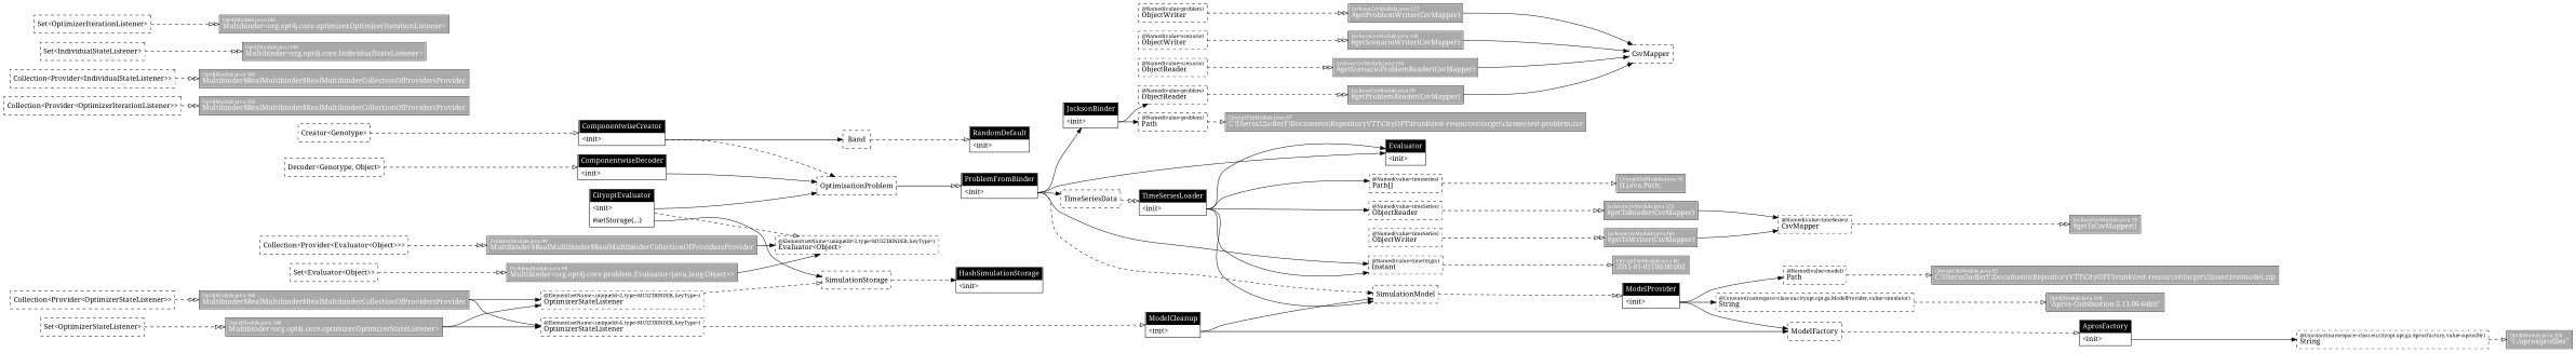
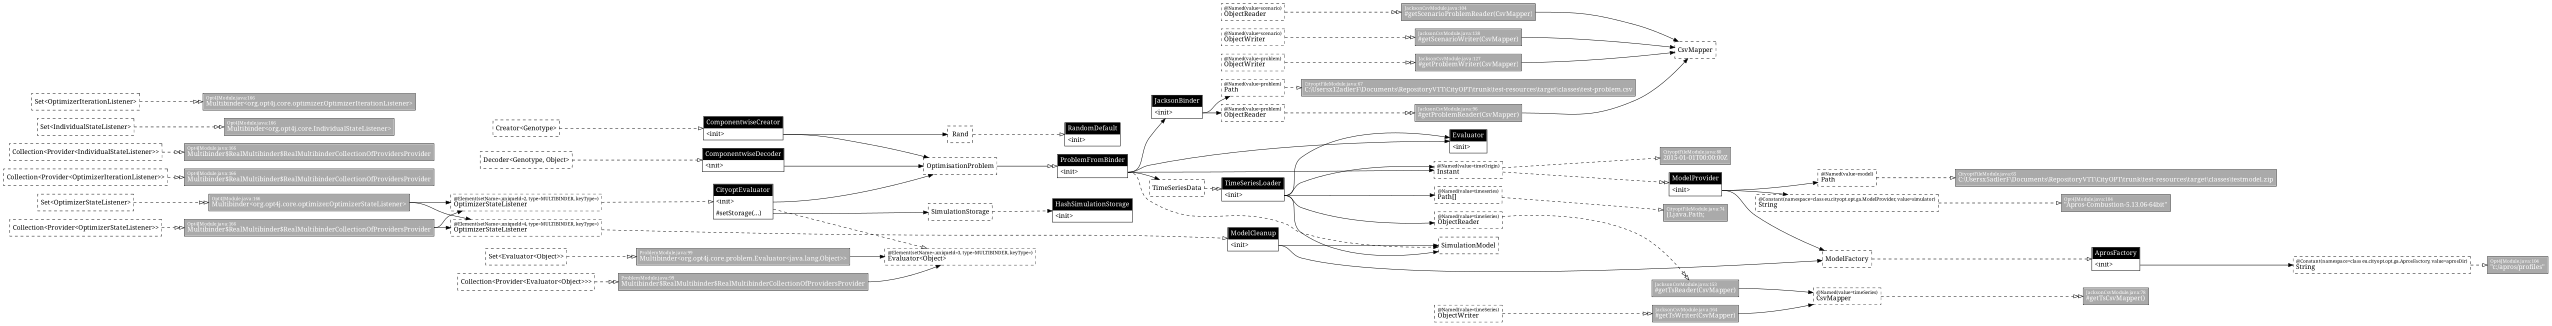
  digraph {
    fontname="Noto Serif"
    rankdir=LR
    node [fontname="Noto Serif" margin="0.02,0" shape=box style=dashed]
    edge [arrowhead=normal arrowtail=none fontname="Noto Serif" style=solid]
    n1 [label=<<table cellspacing="0" cellpadding="5" cellborder="0" border="0"><tr><td align="left" port="header" bgcolor="#ffffff"><font color="#000000" point-size="10">@Named(value=scenario)<br align="left"/></font><font color="#000000">ObjectReader<br align="left"/></font></td></tr></table>>]
    n2 [label=<<table cellspacing="0" cellpadding="5" cellborder="0" border="0"><tr><td align="left" port="header" bgcolor="#aaaaaa"><font color="#ffffff" point-size="10">JacksonCsvModule.java:104<br align="left"/></font><font color="#ffffff">#getScenarioProblemReader(CsvMapper)<br align="left"/></font></td></tr></table>> style=solid]
    n3 [label=<<table cellspacing="0" cellpadding="5" cellborder="0" border="0"><tr><td align="left" port="header" bgcolor="#ffffff"><font color="#000000">CsvMapper<br align="left"/></font></td></tr></table>>]
    n4 [label=<<table cellspacing="0" cellpadding="5" cellborder="0" border="0"><tr><td align="left" port="header" bgcolor="#aaaaaa"><font color="#ffffff" point-size="10">Opt4JModule.java:166<br align="left"/></font><font color="#ffffff">Multibinder&lt;org.opt4j.core.optimizer.OptimizerStateListener&gt;<br align="left"/></font></td></tr></table>> style=solid]
    n5 [label=<<table cellspacing="0" cellpadding="5" cellborder="0" border="0"><tr><td align="left" port="header" bgcolor="#ffffff"><font color="#000000" point-size="10">@Element(setName=,uniqueId=4, type=MULTIBINDER, keyType=)<br align="left"/></font><font color="#000000">OptimizerStateListener<br align="left"/></font></td></tr></table>>]
    n6 [label=<<table cellspacing="0" cellpadding="5" cellborder="0" border="0"><tr><td align="left" port="header" bgcolor="#ffffff"><font color="#000000" point-size="10">@Element(setName=,uniqueId=2, type=MULTIBINDER, keyType=)<br align="left"/></font><font color="#000000">OptimizerStateListener<br align="left"/></font></td></tr></table>>]
    n7 [label=<<table cellspacing="0" cellpadding="5" cellborder="0" border="0"><tr><td align="left" port="header" bgcolor="#000000"><font color="#ffffff">ModelCleanup<br align="left"/></font></td></tr><tr><td align="left" port="m_c30480f0">&lt;init&gt;</td></tr></table>> style=solid]
    n8 [label=<<table cellspacing="0" cellpadding="5" cellborder="0" border="0"><tr><td align="left" port="header" bgcolor="#000000"><font color="#ffffff">CityoptEvaluator<br align="left"/></font></td></tr><tr><td align="left" port="m_b322dedc">&lt;init&gt;</td></tr><tr><td align="left" port="m_f3cc1565">#setStorage(...)</td></tr></table>> style=solid]
    n9 [label=<<table cellspacing="0" cellpadding="5" cellborder="0" border="0"><tr><td align="left" port="header" bgcolor="#ffffff"><font color="#000000" point-size="10">@Named(value=problem)<br align="left"/></font><font color="#000000">ObjectReader<br align="left"/></font></td></tr></table>>]
    n10 [label=<<table cellspacing="0" cellpadding="5" cellborder="0" border="0"><tr><td align="left" port="header" bgcolor="#aaaaaa"><font color="#ffffff" point-size="10">JacksonCsvModule.java:96<br align="left"/></font><font color="#ffffff">#getProblemReader(CsvMapper)<br align="left"/></font></td></tr></table>> style=solid]
    n11 [label=<<table cellspacing="0" cellpadding="5" cellborder="0" border="0"><tr><td align="left" port="header" bgcolor="#ffffff"><font color="#000000">Collection&lt;Provider&lt;OptimizerStateListener&gt;&gt;<br align="left"/></font></td></tr></table>>]
    n12 [label=<<table cellspacing="0" cellpadding="5" cellborder="0" border="0"><tr><td align="left" port="header" bgcolor="#aaaaaa"><font color="#ffffff" point-size="10">Opt4JModule.java:166<br align="left"/></font><font color="#ffffff">Multibinder$RealMultibinder$RealMultibinderCollectionOfProvidersProvider<br align="left"/></font></td></tr></table>> style=solid]
    n13 [label=<<table cellspacing="0" cellpadding="5" cellborder="0" border="0"><tr><td align="left" port="header" bgcolor="#000000"><font color="#ffffff">ProblemFromBinder<br align="left"/></font></td></tr><tr><td align="left" port="m_a92ce15e">&lt;init&gt;</td></tr></table>> style=solid]
    n14 [label=<<table cellspacing="0" cellpadding="5" cellborder="0" border="0"><tr><td align="left" port="header" bgcolor="#ffffff"><font color="#000000">TimeSeriesData<br align="left"/></font></td></tr></table>>]
    n15 [label=<<table cellspacing="0" cellpadding="5" cellborder="0" border="0"><tr><td align="left" port="header" bgcolor="#ffffff"><font color="#000000">SimulationModel<br align="left"/></font></td></tr></table>>]
    n16 [label=<<table cellspacing="0" cellpadding="5" cellborder="0" border="0"><tr><td align="left" port="header" bgcolor="#000000"><font color="#ffffff">Evaluator<br align="left"/></font></td></tr><tr><td align="left" port="m_7d7ca178">&lt;init&gt;</td></tr></table>> style=solid]
    n17 [label=<<table cellspacing="0" cellpadding="5" cellborder="0" border="0"><tr><td align="left" port="header" bgcolor="#ffffff"><font color="#000000" point-size="10">@Named(value=timeOrigin)<br align="left"/></font><font color="#000000">Instant<br align="left"/></font></td></tr></table>>]
    n18 [label=<<table cellspacing="0" cellpadding="5" cellborder="0" border="0"><tr><td align="left" port="header" bgcolor="#000000"><font color="#ffffff">JacksonBinder<br align="left"/></font></td></tr><tr><td align="left" port="m_4f591114">&lt;init&gt;</td></tr></table>> style=solid]
    n19 [label=<<table cellspacing="0" cellpadding="5" cellborder="0" border="0"><tr><td align="left" port="header" bgcolor="#000000"><font color="#ffffff">TimeSeriesLoader<br align="left"/></font></td></tr><tr><td align="left" port="m_2d9cdc0c">&lt;init&gt;</td></tr></table>> style=solid]
    n20 [label=<<table cellspacing="0" cellpadding="5" cellborder="0" border="0"><tr><td align="left" port="header" bgcolor="#000000"><font color="#ffffff">ModelProvider<br align="left"/></font></td></tr><tr><td align="left" port="m_33962525">&lt;init&gt;</td></tr></table>> style=solid]
    n21 [label=<<table cellspacing="0" cellpadding="5" cellborder="0" border="0"><tr><td align="left" port="header" bgcolor="#aaaaaa"><font color="#ffffff" point-size="10">CityoptFileModule.java:80<br align="left"/></font><font color="#ffffff">2015-01-01T00:00:00Z<br align="left"/></font></td></tr></table>> style=solid]
    n22 [label=<<table cellspacing="0" cellpadding="5" cellborder="0" border="0"><tr><td align="left" port="header" bgcolor="#ffffff"><font color="#000000" point-size="10">@Named(value=problem)<br align="left"/></font><font color="#000000">Path<br align="left"/></font></td></tr></table>>]
    n23 [label=<<table cellspacing="0" cellpadding="5" cellborder="0" border="0"><tr><td align="left" port="header" bgcolor="#ffffff"><font color="#000000" point-size="10">@Named(value=timeSeries)<br align="left"/></font><font color="#000000">ObjectReader<br align="left"/></font></td></tr></table>>]
    n24 [label=<<table cellspacing="0" cellpadding="5" cellborder="0" border="0"><tr><td align="left" port="header" bgcolor="#ffffff"><font color="#000000" point-size="10">@Named(value=timeseries)<br align="left"/></font><font color="#000000">Path[]<br align="left"/></font></td></tr></table>>]
    n25 [label=<<table cellspacing="0" cellpadding="5" cellborder="0" border="0"><tr><td align="left" port="header" bgcolor="#ffffff"><font color="#000000" point-size="10">@Constant(namespace=class eu.cityopt.opt.ga.AprosFactory, value=aprosDir)<br align="left"/></font><font color="#000000">String<br align="left"/></font></td></tr></table>>]
    n26 [label=<<table cellspacing="0" cellpadding="5" cellborder="0" border="0"><tr><td align="left" port="header" bgcolor="#aaaaaa"><font color="#ffffff" point-size="10">Opt4JModule.java:104<br align="left"/></font><font color="#ffffff">"c:/apros/profiles"<br align="left"/></font></td></tr></table>> style=solid]
    n27 [label=<<table cellspacing="0" cellpadding="5" cellborder="0" border="0"><tr><td align="left" port="header" bgcolor="#ffffff"><font color="#000000">SimulationStorage<br align="left"/></font></td></tr></table>>]
    n28 [label=<<table cellspacing="0" cellpadding="5" cellborder="0" border="0"><tr><td align="left" port="header" bgcolor="#ffffff"><font color="#000000">OptimisationProblem<br align="left"/></font></td></tr></table>>]
    n29 [label=<<table cellspacing="0" cellpadding="5" cellborder="0" border="0"><tr><td align="left" port="header" bgcolor="#ffffff"><font color="#000000" point-size="10">@Element(setName=,uniqueId=3, type=MULTIBINDER, keyType=)<br align="left"/></font><font color="#000000">Evaluator&lt;Object&gt;<br align="left"/></font></td></tr></table>>]
    n30 [label=<<table cellspacing="0" cellpadding="5" cellborder="0" border="0"><tr><td align="left" port="header" bgcolor="#000000"><font color="#ffffff">HashSimulationStorage<br align="left"/></font></td></tr><tr><td align="left" port="m_e9bc3ecf">&lt;init&gt;</td></tr></table>> style=solid]
    n31 [label=<<table cellspacing="0" cellpadding="5" cellborder="0" border="0"><tr><td align="left" port="header" bgcolor="#aaaaaa"><font color="#ffffff" point-size="10">JacksonCsvModule.java:78<br align="left"/></font><font color="#ffffff">#getTsCsvMapper()<br align="left"/></font></td></tr></table>> style=solid]
    n32 [label=<<table cellspacing="0" cellpadding="5" cellborder="0" border="0"><tr><td align="left" port="header" bgcolor="#ffffff"><font color="#000000" point-size="10">@Named(value=model)<br align="left"/></font><font color="#000000">Path<br align="left"/></font></td></tr></table>>]
    n33 [label=<<table cellspacing="0" cellpadding="5" cellborder="0" border="0"><tr><td align="left" port="header" bgcolor="#ffffff"><font color="#000000">ModelFactory<br align="left"/></font></td></tr></table>>]
    n34 [label=<<table cellspacing="0" cellpadding="5" cellborder="0" border="0"><tr><td align="left" port="header" bgcolor="#ffffff"><font color="#000000" point-size="10">@Constant(namespace=class eu.cityopt.opt.ga.ModelProvider, value=simulator)<br align="left"/></font><font color="#000000">String<br align="left"/></font></td></tr></table>>]
    x5 [label=<<table cellspacing="0" cellpadding="5" cellborder="0" border="0"><tr><td align="left" port="header" bgcolor="#aaaaaa"><font color="#ffffff" point-size="10">CityoptFileModule.java:65<br align="left"/></font><font color="#ffffff">C:\Users\NadlerF\Documents\RepositoryVTT\CityOPT\trunk\test-resources\target\classes\testmodel.zip<br align="left"/></font></td></tr></table>> style=solid]
    n36 [label=<<table cellspacing="0" cellpadding="5" cellborder="0" border="0"><tr><td align="left" port="header" bgcolor="#000000"><font color="#ffffff">AprosFactory<br align="left"/></font></td></tr><tr><td align="left" port="m_85480d78">&lt;init&gt;</td></tr></table>> style=solid]
    n37 [label=<<table cellspacing="0" cellpadding="5" cellborder="0" border="0"><tr><td align="left" port="header" bgcolor="#aaaaaa"><font color="#ffffff" point-size="10">Opt4JModule.java:104<br align="left"/></font><font color="#ffffff">"Apros-Combustion-5.13.06-64bit"<br align="left"/></font></td></tr></table>> style=solid]
    n38 [label=<<table cellspacing="0" cellpadding="5" cellborder="0" border="0"><tr><td align="left" port="header" bgcolor="#ffffff"><font color="#000000" point-size="10">@Named(value=scenario)<br align="left"/></font><font color="#000000">ObjectWriter<br align="left"/></font></td></tr></table>>]
    n39 [label=<<table cellspacing="0" cellpadding="5" cellborder="0" border="0"><tr><td align="left" port="header" bgcolor="#aaaaaa"><font color="#ffffff" point-size="10">JacksonCsvModule.java:138<br align="left"/></font><font color="#ffffff">#getScenarioWriter(CsvMapper)<br align="left"/></font></td></tr></table>> style=solid]
    n40 [label=<<table cellspacing="0" cellpadding="5" cellborder="0" border="0"><tr><td align="left" port="header" bgcolor="#aaaaaa"><font color="#ffffff" point-size="10">JacksonCsvModule.java:153<br align="left"/></font><font color="#ffffff">#getTsReader(CsvMapper)<br align="left"/></font></td></tr></table>> style=solid]
    n41 [label=<<table cellspacing="0" cellpadding="5" cellborder="0" border="0"><tr><td align="left" port="header" bgcolor="#ffffff"><font color="#000000" point-size="10">@Named(value=timeSeries)<br align="left"/></font><font color="#000000">CsvMapper<br align="left"/></font></td></tr></table>>]
    n42 [label=<<table cellspacing="0" cellpadding="5" cellborder="0" border="0"><tr><td align="left" port="header" bgcolor="#aaaaaa"><font color="#ffffff" point-size="10">Opt4JModule.java:166<br align="left"/></font><font color="#ffffff">Multibinder$RealMultibinder$RealMultibinderCollectionOfProvidersProvider<br align="left"/></font></td></tr></table>> style=solid]
    x12 [label=<<table cellspacing="0" cellpadding="5" cellborder="0" border="0"><tr><td align="left" port="header" bgcolor="#aaaaaa"><font color="#ffffff" point-size="10">CityoptFileModule.java:67<br align="left"/></font><font color="#ffffff">C:\Users\NadlerF\Documents\RepositoryVTT\CityOPT\trunk\test-resources\target\classes\test-problem.csv<br align="left"/></font></td></tr></table>> style=solid]
    n44 [label=<<table cellspacing="0" cellpadding="5" cellborder="0" border="0"><tr><td align="left" port="header" bgcolor="#ffffff"><font color="#000000">Decoder&lt;Genotype, Object&gt;<br align="left"/></font></td></tr></table>>]
    n45 [label=<<table cellspacing="0" cellpadding="5" cellborder="0" border="0"><tr><td align="left" port="header" bgcolor="#000000"><font color="#ffffff">ComponentwiseDecoder<br align="left"/></font></td></tr><tr><td align="left" port="m_cf775e98">&lt;init&gt;</td></tr></table>> style=solid]
    n46 [label=<<table cellspacing="0" cellpadding="5" cellborder="0" border="0"><tr><td align="left" port="header" bgcolor="#aaaaaa"><font color="#ffffff" point-size="10">Opt4JModule.java:166<br align="left"/></font><font color="#ffffff">Multibinder$RealMultibinder$RealMultibinderCollectionOfProvidersProvider<br align="left"/></font></td></tr></table>> style=solid]
    n47 [label=<<table cellspacing="0" cellpadding="5" cellborder="0" border="0"><tr><td align="left" port="header" bgcolor="#aaaaaa"><font color="#ffffff" point-size="10">CityoptFileModule.java:74<br align="left"/></font><font color="#ffffff">[Ljava.Path;<br align="left"/></font></td></tr></table>> style=solid]
    n48 [label=<<table cellspacing="0" cellpadding="5" cellborder="0" border="0"><tr><td align="left" port="header" bgcolor="#aaaaaa"><font color="#ffffff" point-size="10">Opt4JModule.java:166<br align="left"/></font><font color="#ffffff">Multibinder&lt;org.opt4j.core.IndividualStateListener&gt;<br align="left"/></font></td></tr></table>> style=solid]
    n49 [label=<<table cellspacing="0" cellpadding="5" cellborder="0" border="0"><tr><td align="left" port="header" bgcolor="#ffffff"><font color="#000000">Set&lt;Evaluator&lt;Object&gt;&gt;<br align="left"/></font></td></tr></table>>]
    n50 [label=<<table cellspacing="0" cellpadding="5" cellborder="0" border="0"><tr><td align="left" port="header" bgcolor="#aaaaaa"><font color="#ffffff" point-size="10">ProblemModule.java:99<br align="left"/></font><font color="#ffffff">Multibinder&lt;org.opt4j.core.problem.Evaluator&lt;java.lang.Object&gt;&gt;<br align="left"/></font></td></tr></table>> style=solid]
    n51 [label=<<table cellspacing="0" cellpadding="5" cellborder="0" border="0"><tr><td align="left" port="header" bgcolor="#aaaaaa"><font color="#ffffff" point-size="10">JacksonCsvModule.java:164<br align="left"/></font><font color="#ffffff">#getTsWriter(CsvMapper)<br align="left"/></font></td></tr></table>> style=solid]
    n52 [label=<<table cellspacing="0" cellpadding="5" cellborder="0" border="0"><tr><td align="left" port="header" bgcolor="#ffffff"><font color="#000000">Set&lt;OptimizerIterationListener&gt;<br align="left"/></font></td></tr></table>>]
    n53 [label=<<table cellspacing="0" cellpadding="5" cellborder="0" border="0"><tr><td align="left" port="header" bgcolor="#aaaaaa"><font color="#ffffff" point-size="10">Opt4JModule.java:166<br align="left"/></font><font color="#ffffff">Multibinder&lt;org.opt4j.core.optimizer.OptimizerIterationListener&gt;<br align="left"/></font></td></tr></table>> style=solid]
    n54 [label=<<table cellspacing="0" cellpadding="5" cellborder="0" border="0"><tr><td align="left" port="header" bgcolor="#000000"><font color="#ffffff">RandomDefault<br align="left"/></font></td></tr><tr><td align="left" port="m_5a5c3b36">&lt;init&gt;</td></tr></table>> style=solid]
    n55 [label=<<table cellspacing="0" cellpadding="5" cellborder="0" border="0"><tr><td align="left" port="header" bgcolor="#ffffff"><font color="#000000">Collection&lt;Provider&lt;Evaluator&lt;Object&gt;&gt;&gt;<br align="left"/></font></td></tr></table>>]
    n56 [label=<<table cellspacing="0" cellpadding="5" cellborder="0" border="0"><tr><td align="left" port="header" bgcolor="#aaaaaa"><font color="#ffffff" point-size="10">ProblemModule.java:99<br align="left"/></font><font color="#ffffff">Multibinder$RealMultibinder$RealMultibinderCollectionOfProvidersProvider<br align="left"/></font></td></tr></table>> style=solid]
    n57 [label=<<table cellspacing="0" cellpadding="5" cellborder="0" border="0"><tr><td align="left" port="header" bgcolor="#aaaaaa"><font color="#ffffff" point-size="10">JacksonCsvModule.java:127<br align="left"/></font><font color="#ffffff">#getProblemWriter(CsvMapper)<br align="left"/></font></td></tr></table>> style=solid]
    n58 [label=<<table cellspacing="0" cellpadding="5" cellborder="0" border="0"><tr><td align="left" port="header" bgcolor="#ffffff"><font color="#000000">Creator&lt;Genotype&gt;<br align="left"/></font></td></tr></table>>]
    n59 [label=<<table cellspacing="0" cellpadding="5" cellborder="0" border="0"><tr><td align="left" port="header" bgcolor="#000000"><font color="#ffffff">ComponentwiseCreator<br align="left"/></font></td></tr><tr><td align="left" port="m_b0d63280">&lt;init&gt;</td></tr></table>> style=solid]
    n60 [label=<<table cellspacing="0" cellpadding="5" cellborder="0" border="0"><tr><td align="left" port="header" bgcolor="#ffffff"><font color="#000000">Rand<br align="left"/></font></td></tr></table>>]
    n61 [label=<<table cellspacing="0" cellpadding="5" cellborder="0" border="0"><tr><td align="left" port="header" bgcolor="#ffffff"><font color="#000000">Collection&lt;Provider&lt;OptimizerIterationListener&gt;&gt;<br align="left"/></font></td></tr></table>>]
    n62 [label=<<table cellspacing="0" cellpadding="5" cellborder="0" border="0"><tr><td align="left" port="header" bgcolor="#ffffff"><font color="#000000">Set&lt;OptimizerStateListener&gt;<br align="left"/></font></td></tr></table>>]
    n63 [label=<<table cellspacing="0" cellpadding="5" cellborder="0" border="0"><tr><td align="left" port="header" bgcolor="#ffffff"><font color="#000000" point-size="10">@Named(value=problem)<br align="left"/></font><font color="#000000">ObjectWriter<br align="left"/></font></td></tr></table>>]
    n64 [label=<<table cellspacing="0" cellpadding="5" cellborder="0" border="0"><tr><td align="left" port="header" bgcolor="#ffffff"><font color="#000000">Set&lt;IndividualStateListener&gt;<br align="left"/></font></td></tr></table>>]
    n65 [label=<<table cellspacing="0" cellpadding="5" cellborder="0" border="0"><tr><td align="left" port="header" bgcolor="#ffffff"><font color="#000000" point-size="10">@Named(value=timeSeries)<br align="left"/></font><font color="#000000">ObjectWriter<br align="left"/></font></td></tr></table>>]
    n66 [label=<<table cellspacing="0" cellpadding="5" cellborder="0" border="0"><tr><td align="left" port="header" bgcolor="#ffffff"><font color="#000000">Collection&lt;Provider&lt;IndividualStateListener&gt;&gt;<br align="left"/></font></td></tr></table>>]
    n1 -> n2 [arrowhead=onormalonormal style=dashed]
    n2 -> n3 [tailport="header:e"]
    n4 -> n5 [tailport="header:e"]
    n4 -> n6 [tailport="header:e"]
    n5 -> n7 [arrowhead=onormal style=dashed]
-   n6 -> n27 [arrowhead=onormal style=dashed]
+   n6 -> n8 [arrowhead=onormal style=dashed]
    n7 -> n15 [tailport="m_c30480f0:e"]
    n7 -> n33 [tailport="m_c30480f0:e"]
    n8 -> n27 [tailport="m_f3cc1565:e"]
    n8 -> n28 [tailport="m_b322dedc:e"]
    n8 -> n29 [arrowhead=onormal style=dashed]
    n9 -> n10 [arrowhead=onormalonormal style=dashed]
    n10 -> n3 [tailport="header:e"]
    n11 -> n12 [arrowhead=onormalonormal style=dashed]
    n12 -> n5 [tailport="header:e"]
    n12 -> n6 [tailport="header:e"]
    n13 -> n14 [tailport="m_a92ce15e:e"]
    n13 -> n15 [style=dashed tailport="m_a92ce15e:e"]
    n13 -> n16 [tailport="m_a92ce15e:e"]
    n13 -> n17 [tailport="m_a92ce15e:e"]
    n13 -> n18 [tailport="m_a92ce15e:e"]
    n14 -> n19 [arrowhead=onormalonormal style=dashed]
-   n15 -> n20 [arrowhead=onormalonormal style=dashed]
+   n17 -> n20 [arrowhead=onormalonormal style=dashed]
    n17 -> n21 [arrowhead=onormal style=dashed]
    n18 -> n9 [tailport="m_4f591114:e"]
    n18 -> n22 [tailport="m_4f591114:e"]
    n19 -> n15 [tailport="m_2d9cdc0c:e"]
    n19 -> n16 [tailport="m_2d9cdc0c:e"]
    n19 -> n17 [tailport="m_2d9cdc0c:e"]
    n19 -> n23 [tailport="m_2d9cdc0c:e"]
    n19 -> n24 [tailport="m_2d9cdc0c:e"]
    n20 -> n32 [tailport="m_33962525:e"]
    n20 -> n33 [tailport="m_33962525:e"]
    n20 -> n34 [tailport="m_33962525:e"]
    n22 -> x12 [arrowhead=onormal style=dashed]
    n23 -> n40 [arrowhead=onormalonormal style=dashed]
    n24 -> n47 [arrowhead=onormal style=dashed]
    n25 -> n26 [arrowhead=onormal style=dashed]
    n27 -> n30 [style=dashed]
    n28 -> n13 [arrowhead=onormalonormal]
    n32 -> x5 [arrowhead=onormal style=dashed]
    n33 -> n36 [arrowhead=onormal style=dashed]
    n34 -> n37 [arrowhead=onormal style=dashed]
    n36 -> n25 [tailport="m_85480d78:e"]
    n38 -> n39 [arrowhead=onormalonormal style=dashed]
    n39 -> n3 [tailport="header:e"]
    n40 -> n41 [tailport="header:e"]
    n41 -> n31 [arrowhead=onormalonormal style=dashed]
    n44 -> n45 [arrowhead=onormal style=dashed]
    n45 -> n28 [tailport="m_cf775e98:e"]
    n49 -> n50 [arrowhead=onormalonormal style=dashed]
    n50 -> n29 [tailport="header:e"]
    n51 -> n41 [tailport="header:e"]
    n52 -> n53 [arrowhead=onormalonormal style=dashed]
    n55 -> n56 [arrowhead=onormalonormal style=dashed]
    n56 -> n29 [tailport="header:e"]
    n57 -> n3 [tailport="header:e"]
    n58 -> n59 [arrowhead=onormal style=dashed]
-   n59 -> n28 [style=dashed tailport="m_b0d63280:e"]
+   n59 -> n28 [tailport="m_b0d63280:e"]
    n59 -> n60 [tailport="m_b0d63280:e"]
    n60 -> n54 [arrowhead=onormal style=dashed]
    n61 -> n42 [arrowhead=onormalonormal style=dashed]
    n62 -> n4 [arrowhead=onormalonormal style=dashed]
    n63 -> n57 [arrowhead=onormalonormal style=dashed]
    n64 -> n48 [arrowhead=onormalonormal style=dashed]
    n65 -> n51 [arrowhead=onormalonormal style=dashed]
    n66 -> n46 [arrowhead=onormalonormal style=dashed]
  }
